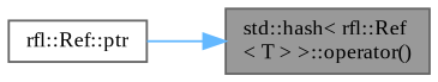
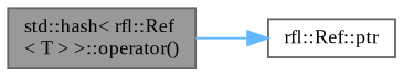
  digraph {
    rankdir=LR
    fontname="Liberation Serif"
    node [fontname="Liberation Serif" fontsize=10 shape=box style=filled]
    n1 [color=gray40 fillcolor=grey60 fontcolor=black height=0.2 label="std::hash\< rfl::Ref\l\< T \> \>::operator()" width=0.4]
    n2 [color=grey40 fillcolor=white height=0.2 label="rfl::Ref::ptr" width=0.4]
-   n2 -> n1 [color=steelblue1 fontname="Liberation Serif" fontsize=10 labelfontname=Helvetica labelfontsize=10 style=solid]
+   n1 -> n2 [color=steelblue1 fontname="Liberation Serif" fontsize=10 labelfontname=Helvetica labelfontsize=10 style=solid]
  }
